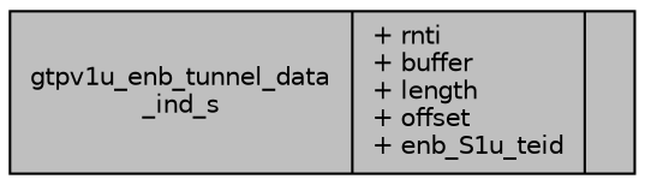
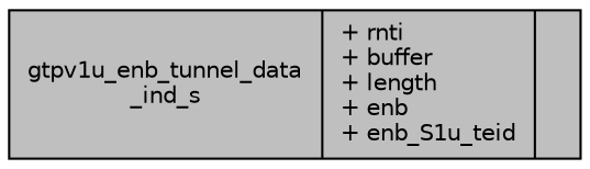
  digraph {
    rankdir=LR
-   n1 [color=black fillcolor=grey75 fontcolor=black fontname=Helvetica fontsize=10 height=0.2 label="{gtpv1u_enb_tunnel_data\l_ind_s\n|+ rnti\l+ buffer\l+ length\l+ offset\l+ enb_S1u_teid\l|}" shape=record style=filled width=0.4]
+   n1 [color=black fillcolor=grey75 fontcolor=black fontname=Helvetica fontsize=10 height=0.2 label="{gtpv1u_enb_tunnel_data\l_ind_s\n|+ rnti\l+ buffer\l+ length\l+ enb\l+ enb_S1u_teid\l|}" shape=record style=filled width=0.4]
  }
